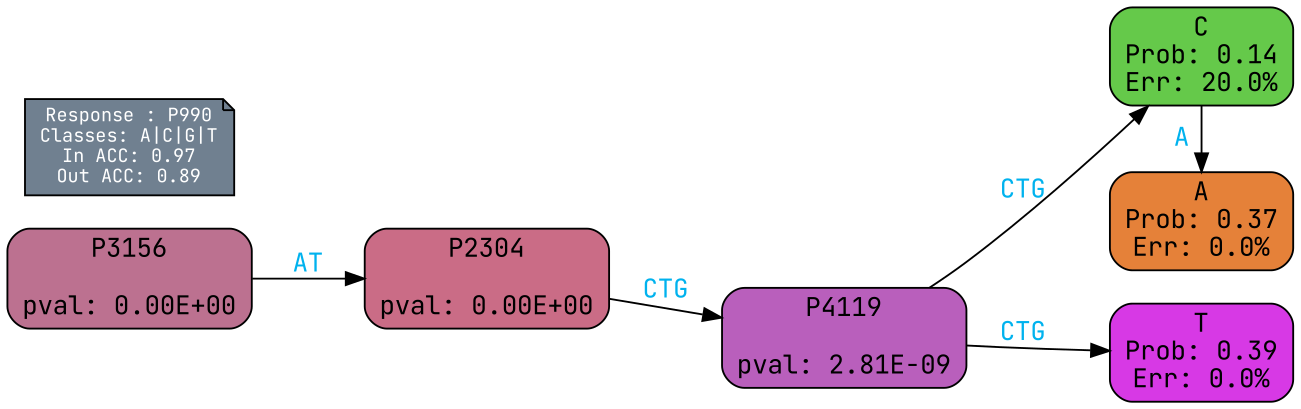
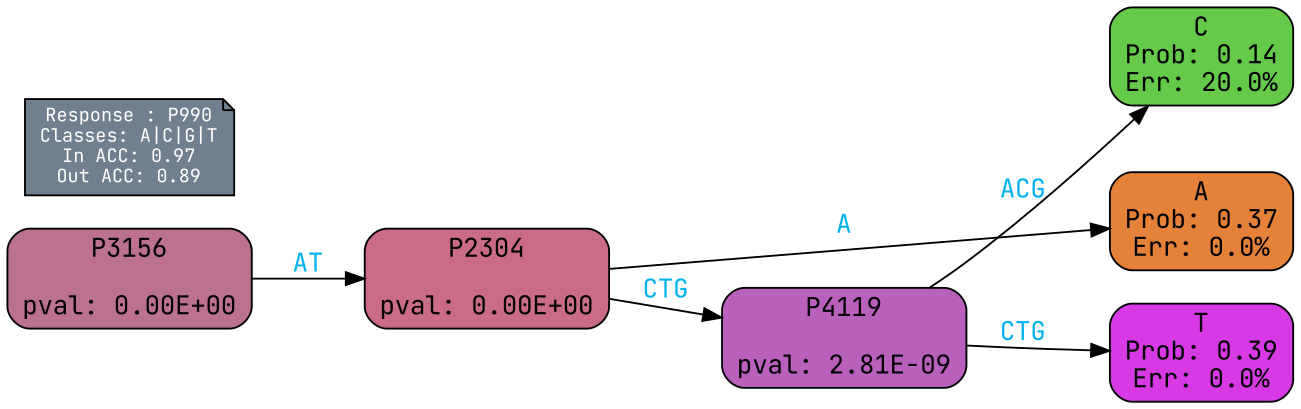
  digraph {
    fontname="JetBrains Mono"
    rankdir=LR
    ranksep=equally
    splines=polylines
    node [color=black fontname="JetBrains Mono" shape=box style="filled, rounded"]
    edge [fontcolor=deepskyblue2 fontname="JetBrains Mono"]
    n1 [fillcolor="#e58139" label="A\nProb: 0.37\nErr: 0.0%"]
    n2 [fillcolor="#65c94a" label="C\nProb: 0.14\nErr: 20.0%"]
    n3 [fillcolor="#d739e5" label="T\nProb: 0.39\nErr: 0.0%"]
    n4 [align=left fillcolor=slategray fontcolor=white fontsize=10 label="Response : P990\nClasses: A|C|G|T\nIn ACC: 0.97\nOut ACC: 0.89\n" shape=note style=filled]
    n5 [fillcolor="#bc7190" label="P3156\n\npval: 0.00E+00"]
    n6 [fillcolor="#ca6c86" label="P2304\n\npval: 0.00E+00"]
    n7 [fillcolor="#b95fbc" label="P4119\n\npval: 2.81E-09"]
    subgraph sub_1 {
      rank=same
      n1
      n2
      n3
    }
    subgraph sub_2 {
      rank=same
      n4
      n5
    }
    n5 -> n6 [label=AT]
-   n2 -> n1 [label=A]
+   n6 -> n1 [label=A]
    n6 -> n7 [label=CTG]
-   n7 -> n2 [label=CTG]
+   n7 -> n2 [label=ACG]
    n7 -> n3 [label=CTG]
  }
